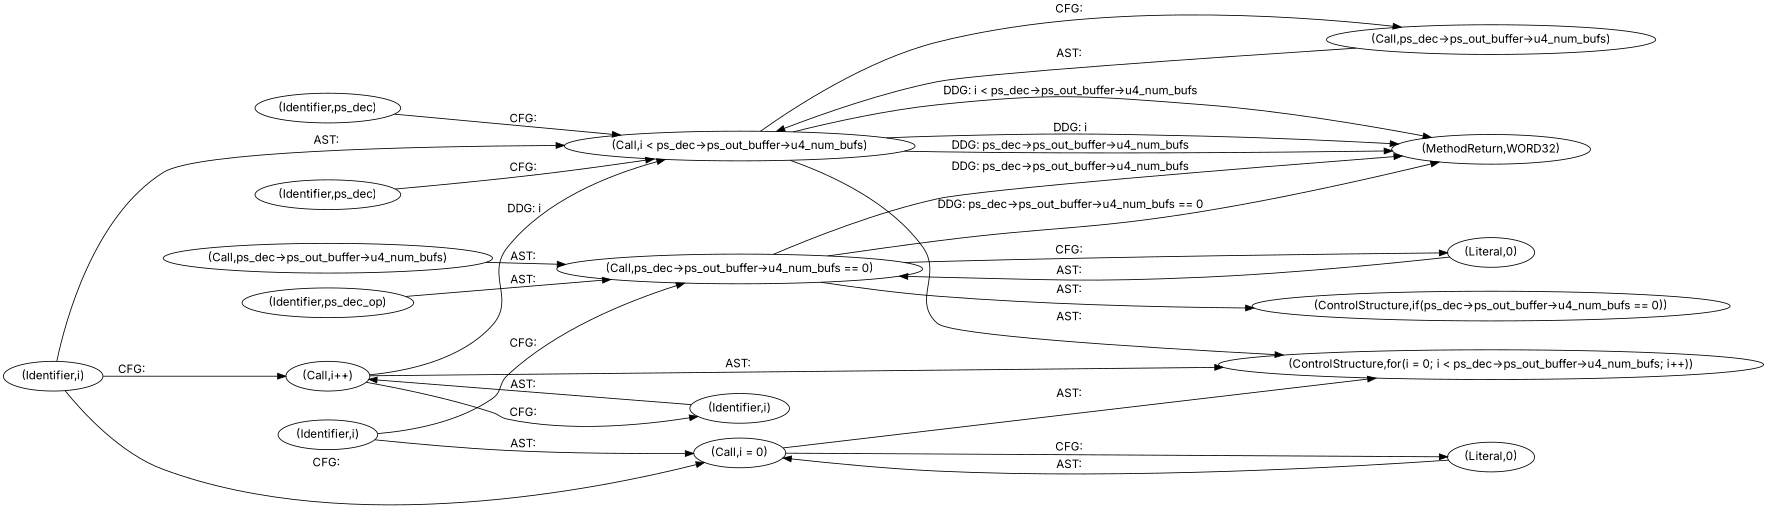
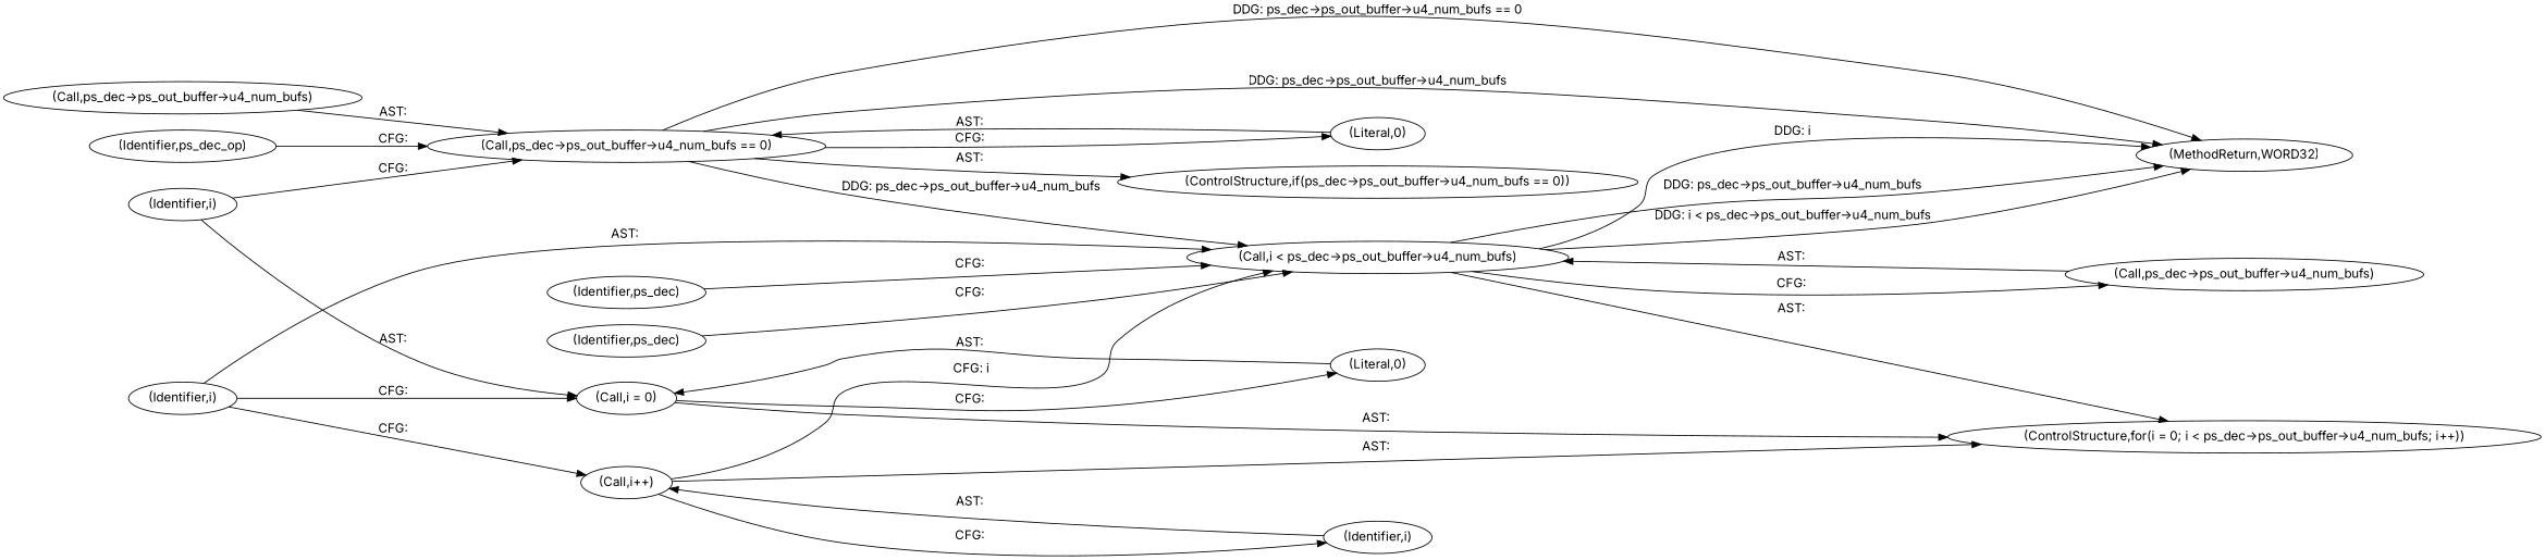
  digraph {
    fontname=Inter
    rankdir=LR
    node [fontname=Inter]
    edge [fontname=Inter]
    n1 [label="(Call,i < ps_dec->ps_out_buffer->u4_num_bufs)"]
    n2 [label="(MethodReturn,WORD32)"]
    n3 [label="(Call,ps_dec->ps_out_buffer->u4_num_bufs)"]
    n4 [label="(ControlStructure,for(i = 0; i < ps_dec->ps_out_buffer->u4_num_bufs; i++))"]
    n5 [label="(Call,i++)"]
    n6 [label="(Identifier,i)"]
    n7 [label="(Call,i = 0)"]
    n8 [label="(Literal,0)"]
    n9 [label="(Call,ps_dec->ps_out_buffer->u4_num_bufs == 0)"]
    n10 [label="(Literal,0)"]
    n11 [label="(ControlStructure,if(ps_dec->ps_out_buffer->u4_num_bufs == 0))"]
    n12 [label="(Call,ps_dec->ps_out_buffer->u4_num_bufs)"]
    n13 [label="(Identifier,ps_dec)"]
    n14 [label="(Identifier,ps_dec_op)"]
    n15 [label="(Identifier,i)"]
    n16 [label="(Identifier,ps_dec)"]
    n17 [label="(Identifier,i)"]
    n1 -> n2 [label="DDG: i < ps_dec->ps_out_buffer->u4_num_bufs"]
    n1 -> n2 [label="DDG: i"]
    n1 -> n2 [label="DDG: ps_dec->ps_out_buffer->u4_num_bufs"]
    n1 -> n3 [label="CFG: "]
    n1 -> n4 [label="AST: "]
    n3 -> n1 [label="AST: "]
-   n5 -> n1 [label="DDG: i"]
+   n5 -> n1 [label="CFG: i"]
    n5 -> n4 [label="AST: "]
    n5 -> n6 [label="CFG: "]
    n6 -> n5 [label="AST: "]
    n7 -> n4 [label="AST: "]
    n7 -> n8 [label="CFG: "]
    n8 -> n7 [label="AST: "]
+   n9 -> n1 [label="DDG: ps_dec->ps_out_buffer->u4_num_bufs"]
    n9 -> n2 [label="DDG: ps_dec->ps_out_buffer->u4_num_bufs == 0"]
    n9 -> n2 [label="DDG: ps_dec->ps_out_buffer->u4_num_bufs"]
    n9 -> n10 [label="CFG: "]
    n9 -> n11 [label="AST: "]
    n10 -> n9 [label="AST: "]
    n12 -> n9 [label="AST: "]
    n13 -> n1 [label="CFG: "]
-   n14 -> n9 [label="AST: "]
+   n14 -> n9 [label="CFG: "]
    n15 -> n1 [label="AST: "]
    n15 -> n5 [label="CFG: "]
    n15 -> n7 [label="CFG: "]
    n16 -> n1 [label="CFG: "]
    n17 -> n7 [label="AST: "]
    n17 -> n9 [label="CFG: "]
  }
